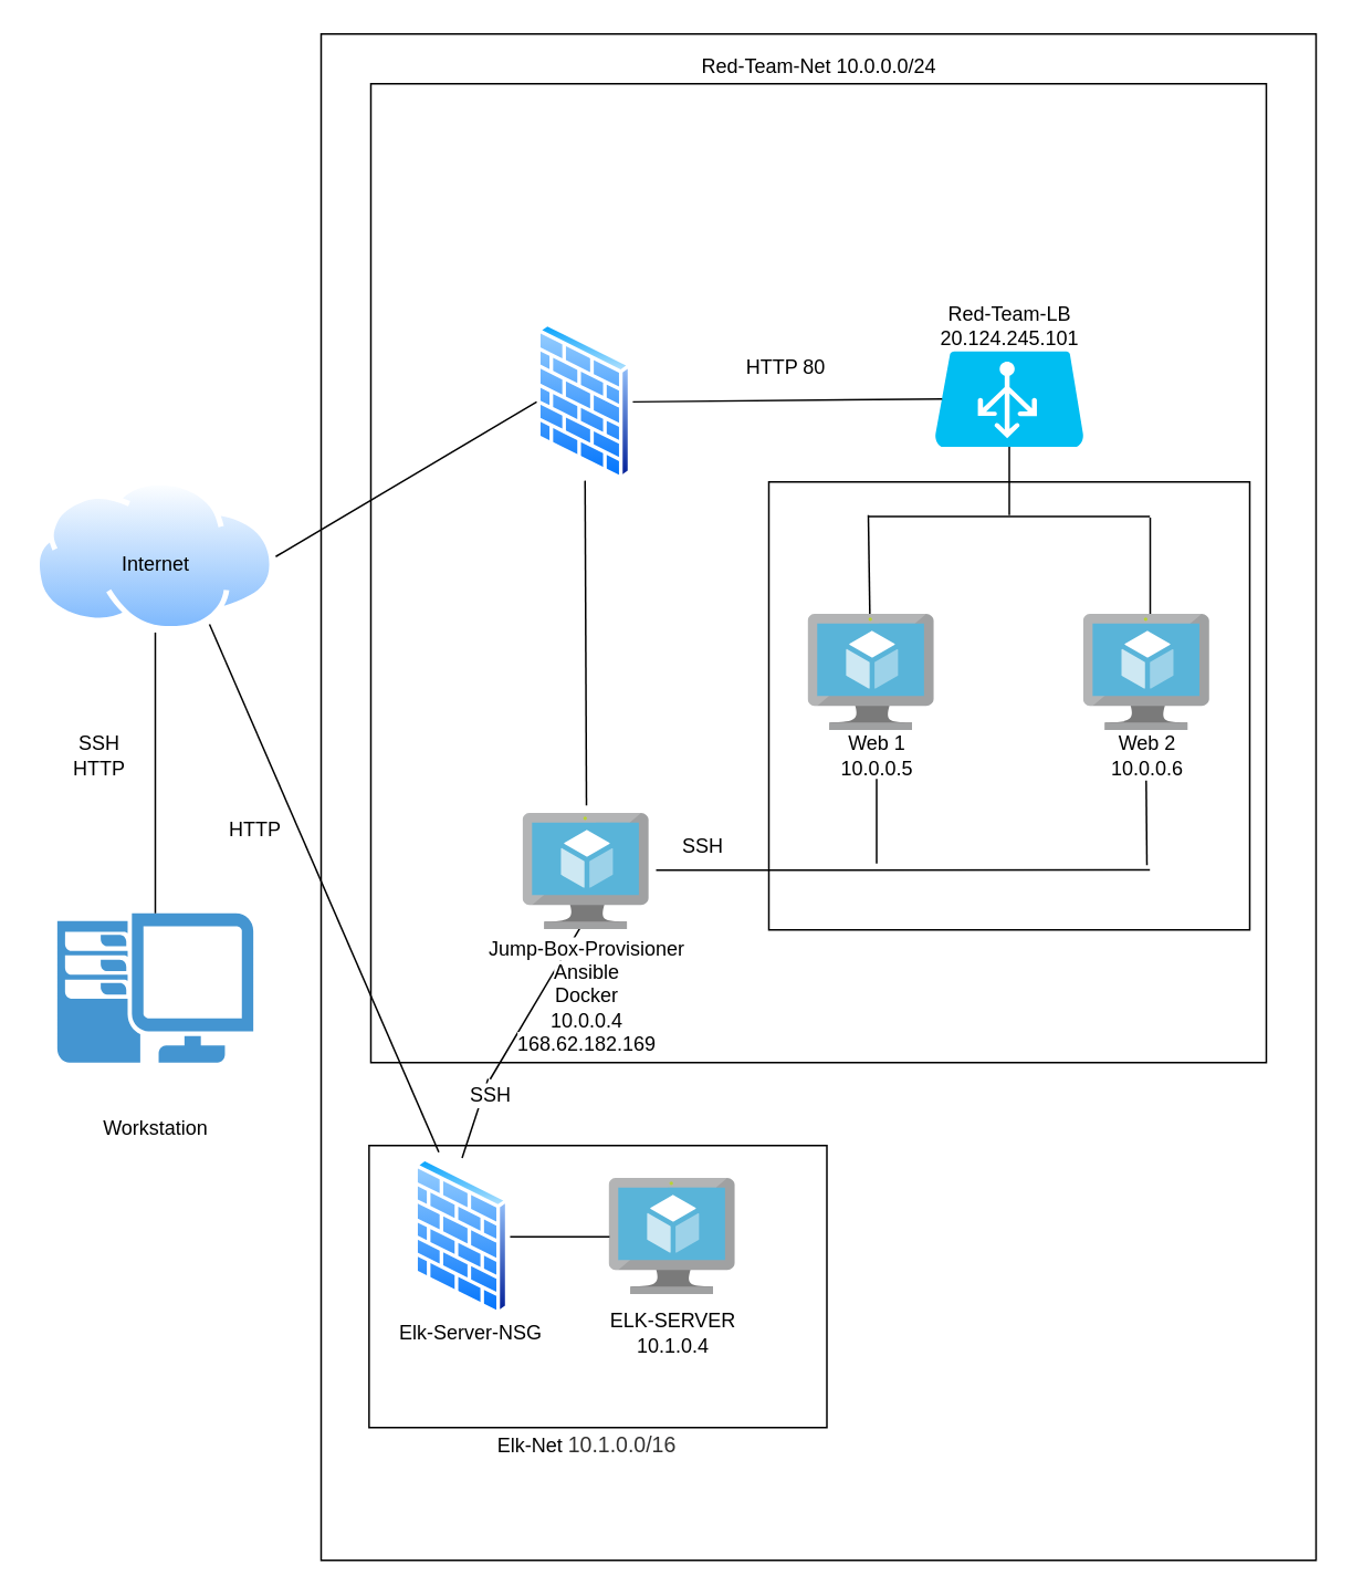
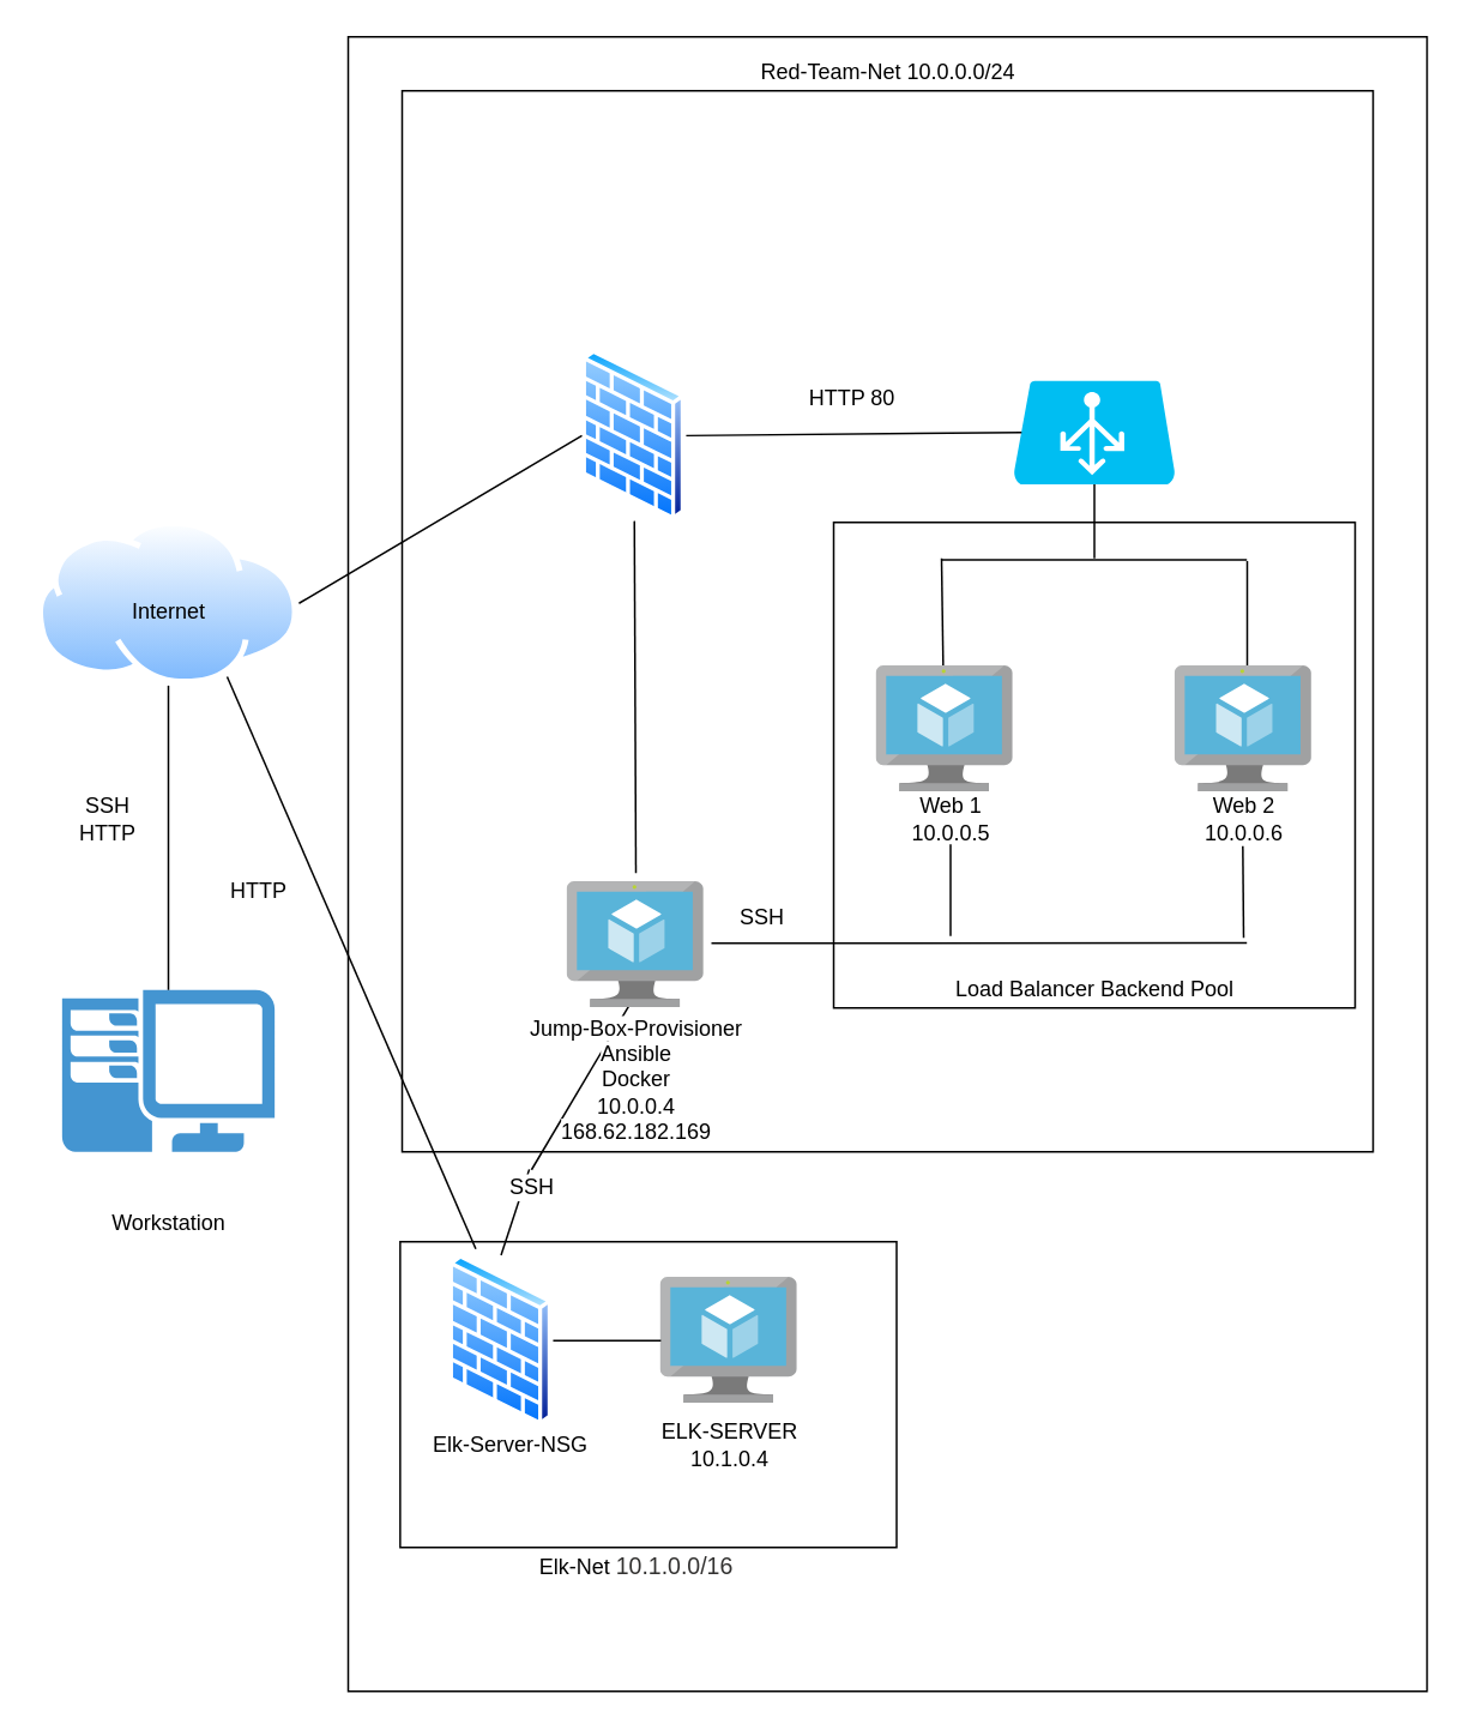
  <mxCell id="0" />
  <mxCell id="1" parent="0" />
  <mxCell id="2" value="" style="rounded=0;whiteSpace=wrap;html=1;fillColor=none;" parent="1" vertex="1"><mxGeometry x="193" y="20" width="600" height="920" as="geometry" /></mxCell>
  <mxCell id="3" value="" style="rounded=0;whiteSpace=wrap;html=1;labelBackgroundColor=#FFFFFF;fillColor=none;gradientColor=#ffffff;" vertex="1" parent="1"><mxGeometry x="221.91" y="690" width="276.09" height="170" as="geometry" /></mxCell>
  <mxCell id="4" value="" style="endArrow=none;html=1;rounded=0;entryX=0.469;entryY=-0.012;entryDx=0;entryDy=0;entryPerimeter=0;exitX=0.5;exitY=0;exitDx=0;exitDy=0;jumpStyle=none;startArrow=none;" edge="1" parent="1" source="43" target="28"><mxGeometry width="50" height="50" relative="1" as="geometry"><mxPoint x="513" y="710" as="sourcePoint" /><mxPoint x="353" y="660" as="targetPoint" /></mxGeometry></mxCell>
  <mxCell id="5" value="" style="aspect=fixed;perimeter=ellipsePerimeter;html=1;align=center;shadow=0;dashed=0;spacingTop=3;image;image=img/lib/active_directory/internet_cloud.svg;" parent="1" vertex="1"><mxGeometry x="20.38" y="289.25" width="145.24" height="91.5" as="geometry" /></mxCell>
  <mxCell id="6" value="Internet" style="text;html=1;resizable=0;autosize=1;align=center;verticalAlign=middle;points=[];fillColor=none;strokeColor=none;rounded=0;" parent="1" vertex="1"><mxGeometry x="63" y="330" width="60" height="20" as="geometry" /></mxCell>
  <mxCell id="7" value="" style="pointerEvents=1;shadow=0;dashed=0;html=1;strokeColor=none;fillColor=#4495D1;labelPosition=center;verticalLabelPosition=bottom;verticalAlign=top;align=center;outlineConnect=0;shape=mxgraph.veeam.2d.workstation;" parent="1" vertex="1"><mxGeometry x="33.9" y="550" width="118.2" height="90" as="geometry" /></mxCell>
  <mxCell id="8" value="Workstation" style="text;html=1;resizable=0;autosize=1;align=center;verticalAlign=middle;points=[];fillColor=none;strokeColor=none;rounded=0;" parent="1" vertex="1"><mxGeometry x="53" y="670" width="80" height="20" as="geometry" /></mxCell>
  <mxCell id="9" value="" style="rounded=0;whiteSpace=wrap;html=1;fillColor=none;" parent="1" vertex="1"><mxGeometry x="223" y="50" width="540" height="590" as="geometry" /></mxCell>
  <mxCell id="10" value="SSH&lt;br&gt;HTTP&lt;br&gt;" style="text;html=1;resizable=0;autosize=1;align=center;verticalAlign=middle;points=[];fillColor=none;strokeColor=none;rounded=0;" parent="1" vertex="1"><mxGeometry x="33.9" y="440" width="50" height="30" as="geometry" /></mxCell>
  <mxCell id="11" value="" style="endArrow=none;html=1;rounded=0;" parent="1" source="7" target="5" edge="1"><mxGeometry width="50" height="50" relative="1" as="geometry"><mxPoint x="92.5" y="422" as="sourcePoint" /><mxPoint x="93" y="290" as="targetPoint" /><Array as="points" /></mxGeometry></mxCell>
  <mxCell id="12" value="Red-Team-Net 10.0.0.0/24" style="text;html=1;resizable=0;autosize=1;align=center;verticalAlign=middle;points=[];fillColor=none;strokeColor=none;rounded=0;" parent="1" vertex="1"><mxGeometry x="413" y="30" width="160" height="20" as="geometry" /></mxCell>
  <mxCell id="13" value="" style="aspect=fixed;perimeter=ellipsePerimeter;html=1;align=center;shadow=0;dashed=0;spacingTop=3;image;image=img/lib/active_directory/firewall.svg;fillColor=none;" parent="1" vertex="1"><mxGeometry x="323" y="194.25" width="57.95" height="95" as="geometry" /></mxCell>
  <mxCell id="14" value="" style="endArrow=none;html=1;rounded=0;entryX=0;entryY=0.5;entryDx=0;entryDy=0;exitX=1;exitY=0.5;exitDx=0;exitDy=0;" parent="1" source="5" target="13" edge="1"><mxGeometry width="50" height="50" relative="1" as="geometry"><mxPoint x="163" y="265" as="sourcePoint" /><mxPoint x="213" y="215" as="targetPoint" /></mxGeometry></mxCell>
  <mxCell id="15" value="" style="verticalLabelPosition=bottom;html=1;verticalAlign=top;align=center;strokeColor=none;fillColor=#00BEF2;shape=mxgraph.azure.azure_load_balancer;" parent="1" vertex="1"><mxGeometry x="563" y="211.25" width="90" height="57.5" as="geometry" /></mxCell>
  <mxCell id="16" value="" style="endArrow=none;html=1;rounded=0;entryX=0.05;entryY=0.5;entryDx=0;entryDy=0;entryPerimeter=0;exitX=1;exitY=0.5;exitDx=0;exitDy=0;" parent="1" source="13" target="15" edge="1"><mxGeometry width="50" height="50" relative="1" as="geometry"><mxPoint x="403" y="266.75" as="sourcePoint" /><mxPoint x="453" y="216.75" as="targetPoint" /></mxGeometry></mxCell>
  <mxCell id="17" value="HTTP 80" style="text;html=1;resizable=0;autosize=1;align=center;verticalAlign=middle;points=[];fillColor=none;strokeColor=none;rounded=0;" parent="1" vertex="1"><mxGeometry x="443" y="211.25" width="60" height="20" as="geometry" /></mxCell>
- <mxCell id="18" value="Red-Team-LB&lt;br&gt;20.124.245.101" style="text;html=1;resizable=0;autosize=1;align=center;verticalAlign=middle;points=[];fillColor=none;strokeColor=none;rounded=0;" parent="1" vertex="1"><mxGeometry x="558" y="181.25" width="100" height="30" as="geometry" /></mxCell>
  <mxCell id="19" value="" style="endArrow=none;html=1;rounded=0;entryX=0.5;entryY=1;entryDx=0;entryDy=0;entryPerimeter=0;" parent="1" target="15" edge="1"><mxGeometry width="50" height="50" relative="1" as="geometry"><mxPoint x="608" y="310" as="sourcePoint" /><mxPoint x="623" y="300" as="targetPoint" /></mxGeometry></mxCell>
  <mxCell id="20" value="" style="endArrow=none;html=1;rounded=0;entryX=0.87;entryY=0.442;entryDx=0;entryDy=0;entryPerimeter=0;exitX=0.556;exitY=0.442;exitDx=0;exitDy=0;exitPerimeter=0;" parent="1" source="9" target="9" edge="1"><mxGeometry width="50" height="50" relative="1" as="geometry"><mxPoint x="579.18" y="311.07" as="sourcePoint" /><mxPoint x="639.12" y="311.07" as="targetPoint" /></mxGeometry></mxCell>
  <mxCell id="21" value="" style="endArrow=none;html=1;rounded=0;exitX=0.443;exitY=0.022;exitDx=0;exitDy=0;exitPerimeter=0;" parent="1" edge="1"><mxGeometry width="50" height="50" relative="1" as="geometry"><mxPoint x="524.01" y="377.017" as="sourcePoint" /><mxPoint x="523" y="310" as="targetPoint" /></mxGeometry></mxCell>
  <mxCell id="22" value="" style="endArrow=none;html=1;rounded=0;exitX=0.429;exitY=-0.025;exitDx=0;exitDy=0;exitPerimeter=0;" parent="1" edge="1"><mxGeometry width="50" height="50" relative="1" as="geometry"><mxPoint x="693.03" y="373.99" as="sourcePoint" /><mxPoint x="693" y="311.49" as="targetPoint" /></mxGeometry></mxCell>
  <mxCell id="23" value="Web 1&lt;br&gt;10.0.0.5" style="text;html=1;resizable=0;autosize=1;align=center;verticalAlign=middle;points=[];fillColor=none;strokeColor=none;rounded=0;" parent="1" vertex="1"><mxGeometry x="498" y="440" width="60" height="30" as="geometry" /></mxCell>
  <mxCell id="24" value="Web 2&lt;br&gt;10.0.0.6" style="text;html=1;resizable=0;autosize=1;align=center;verticalAlign=middle;points=[];fillColor=none;strokeColor=none;rounded=0;" parent="1" vertex="1"><mxGeometry x="661.05" y="440" width="60" height="30" as="geometry" /></mxCell>
  <mxCell id="25" value="" style="sketch=0;aspect=fixed;html=1;points=[];align=center;image;fontSize=12;image=img/lib/mscae/Virtual_Machine.svg;fillColor=none;" parent="1" vertex="1"><mxGeometry x="486.91" y="370" width="76.09" height="70" as="geometry" /></mxCell>
  <mxCell id="26" value="" style="sketch=0;aspect=fixed;html=1;points=[];align=center;image;fontSize=12;image=img/lib/mscae/Virtual_Machine.svg;fillColor=none;" parent="1" vertex="1"><mxGeometry x="653" y="370" width="76.09" height="70" as="geometry" /></mxCell>
  <mxCell id="27" value="" style="sketch=0;aspect=fixed;html=1;points=[];align=center;image;fontSize=12;image=img/lib/mscae/Virtual_Machine.svg;fillColor=none;" parent="1" vertex="1"><mxGeometry x="314.95" y="490" width="76.09" height="70" as="geometry" /></mxCell>
  <mxCell id="28" value="&lt;span style=&quot;background-color: rgb(255 , 255 , 255)&quot;&gt;Jump-Box-Provisioner&lt;br&gt;Ansible&lt;br&gt;Docker&lt;br&gt;10.0.0.4&lt;br&gt;168.62.182.169&lt;/span&gt;" style="text;html=1;resizable=0;autosize=1;align=center;verticalAlign=middle;points=[];fillColor=none;strokeColor=none;rounded=0;gradientColor=#ffffff;" parent="1" vertex="1"><mxGeometry x="288" y="560" width="130" height="80" as="geometry" /></mxCell>
  <mxCell id="29" value="" style="endArrow=none;html=1;rounded=0;exitX=0.5;exitY=-0.071;exitDx=0;exitDy=0;exitPerimeter=0;" parent="1" source="27" target="13" edge="1"><mxGeometry width="50" height="50" relative="1" as="geometry"><mxPoint x="326.97" y="380" as="sourcePoint" /><mxPoint x="376.97" y="330" as="targetPoint" /></mxGeometry></mxCell>
  <mxCell id="30" value="" style="endArrow=none;html=1;rounded=0;exitX=1.052;exitY=0.486;exitDx=0;exitDy=0;exitPerimeter=0;entryX=0.87;entryY=0.803;entryDx=0;entryDy=0;entryPerimeter=0;" parent="1" source="27" target="9" edge="1"><mxGeometry width="50" height="50" relative="1" as="geometry"><mxPoint x="418" y="520" as="sourcePoint" /><mxPoint x="673" y="524" as="targetPoint" /></mxGeometry></mxCell>
  <mxCell id="31" value="" style="endArrow=none;html=1;rounded=0;entryX=0.5;entryY=0.967;entryDx=0;entryDy=0;entryPerimeter=0;" parent="1" target="23" edge="1"><mxGeometry width="50" height="50" relative="1" as="geometry"><mxPoint x="528" y="520" as="sourcePoint" /><mxPoint x="523" y="470" as="targetPoint" /></mxGeometry></mxCell>
  <mxCell id="32" value="" style="endArrow=none;html=1;rounded=0;entryX=0.5;entryY=0.967;entryDx=0;entryDy=0;entryPerimeter=0;" parent="1" edge="1"><mxGeometry width="50" height="50" relative="1" as="geometry"><mxPoint x="691" y="521" as="sourcePoint" /><mxPoint x="690.55" y="470" as="targetPoint" /></mxGeometry></mxCell>
  <mxCell id="33" value="" style="rounded=0;whiteSpace=wrap;html=1;fillColor=none;" parent="1" vertex="1"><mxGeometry x="463" y="290" width="290" height="270" as="geometry" /></mxCell>
+ <mxCell id="34" value="Load Balancer Backend Pool" style="text;html=1;resizable=0;autosize=1;align=center;verticalAlign=middle;points=[];fillColor=none;strokeColor=none;rounded=0;" parent="1" vertex="1"><mxGeometry x="523" y="540" width="170" height="20" as="geometry" /></mxCell>
  <mxCell id="35" value="SSH" style="text;html=1;resizable=0;autosize=1;align=center;verticalAlign=middle;points=[];fillColor=none;strokeColor=none;rounded=0;" parent="1" vertex="1"><mxGeometry x="403" y="500" width="40" height="20" as="geometry" /></mxCell>
  <mxCell id="36" value="" style="sketch=0;aspect=fixed;html=1;points=[];align=center;image;fontSize=12;image=img/lib/mscae/Virtual_Machine.svg;fillColor=none;" vertex="1" parent="1"><mxGeometry x="366.91" y="710" width="76.09" height="70" as="geometry" /></mxCell>
  <mxCell id="37" value="" style="aspect=fixed;perimeter=ellipsePerimeter;html=1;align=center;shadow=0;dashed=0;spacingTop=3;image;image=img/lib/active_directory/firewall.svg;fillColor=none;" vertex="1" parent="1"><mxGeometry x="249.02" y="697.5" width="57.95" height="95" as="geometry" /></mxCell>
  <mxCell id="38" value="Elk-Server-NSG" style="text;html=1;resizable=0;autosize=1;align=center;verticalAlign=middle;points=[];fillColor=none;strokeColor=none;rounded=0;" vertex="1" parent="1"><mxGeometry x="233" y="792.5" width="100" height="20" as="geometry" /></mxCell>
  <mxCell id="39" value="ELK-SERVER&lt;br&gt;10.1.0.4" style="text;html=1;resizable=0;autosize=1;align=center;verticalAlign=middle;points=[];fillColor=none;strokeColor=none;rounded=0;" vertex="1" parent="1"><mxGeometry x="359.96" y="787.5" width="90" height="30" as="geometry" /></mxCell>
  <mxCell id="40" value="" style="endArrow=none;html=1;rounded=0;exitX=1;exitY=0.5;exitDx=0;exitDy=0;" edge="1" parent="1" source="37" target="36"><mxGeometry width="50" height="50" relative="1" as="geometry"><mxPoint x="378" y="790" as="sourcePoint" /><mxPoint x="428" y="740" as="targetPoint" /></mxGeometry></mxCell>
  <mxCell id="41" value="Elk-Net&amp;nbsp;&lt;span style=&quot;font-weight: inherit ; color: rgb(50 , 49 , 48) ; font-family: &amp;#34;az_ea_font&amp;#34; , &amp;#34;segoe ui&amp;#34; , &amp;#34;az_font&amp;#34; , , , &amp;#34;blinkmacsystemfont&amp;#34; , &amp;#34;roboto&amp;#34; , &amp;#34;oxygen&amp;#34; , &amp;#34;ubuntu&amp;#34; , &amp;#34;cantarell&amp;#34; , &amp;#34;open sans&amp;#34; , &amp;#34;helvetica neue&amp;#34; , sans-serif ; font-size: 13px&quot;&gt;10.1.0.0/16&lt;br&gt;&lt;/span&gt;" style="text;html=1;resizable=0;autosize=1;align=center;verticalAlign=middle;points=[];fillColor=none;strokeColor=none;rounded=0;labelBackgroundColor=#FFFFFF;" vertex="1" parent="1"><mxGeometry x="293" y="860" width="120" height="20" as="geometry" /></mxCell>
  <mxCell id="42" value="" style="endArrow=none;html=1;rounded=0;entryX=0.469;entryY=-0.012;entryDx=0;entryDy=0;entryPerimeter=0;exitX=0.5;exitY=0;exitDx=0;exitDy=0;jumpStyle=none;" edge="1" parent="1" source="37" target="43"><mxGeometry width="50" height="50" relative="1" as="geometry"><mxPoint x="277.995" y="697.5" as="sourcePoint" /><mxPoint x="348.97" y="559.04" as="targetPoint" /></mxGeometry></mxCell>
  <mxCell id="43" value="SSH" style="text;html=1;resizable=0;autosize=1;align=center;verticalAlign=middle;points=[];fillColor=none;strokeColor=none;rounded=0;labelBackgroundColor=#FFFFFF;rotation=0;" vertex="1" parent="1"><mxGeometry x="274.95" y="650" width="40" height="20" as="geometry" /></mxCell>
  <mxCell id="44" value="" style="endArrow=none;html=1;rounded=0;jumpStyle=none;exitX=0.75;exitY=1;exitDx=0;exitDy=0;entryX=0.258;entryY=-0.037;entryDx=0;entryDy=0;entryPerimeter=0;" edge="1" parent="1" source="5" target="37"><mxGeometry width="50" height="50" relative="1" as="geometry"><mxPoint x="263" y="520" as="sourcePoint" /><mxPoint x="306.97" y="485" as="targetPoint" /></mxGeometry></mxCell>
- <mxCell id="45" value="HTTP" style="text;html=1;resizable=0;autosize=1;align=center;verticalAlign=middle;points=[];fillColor=none;strokeColor=none;rounded=0;labelBackgroundColor=#FFFFFF;" vertex="1" parent="1"><mxGeometry x="128" y="490" width="50" height="20" as="geometry" /></mxCell>
+ <mxCell id="45" value="HTTP" style="text;html=1;resizable=0;autosize=1;align=center;verticalAlign=middle;points=[];fillColor=none;strokeColor=none;rounded=0;labelBackgroundColor=#FFFFFF;" vertex="1" parent="1"><mxGeometry x="118" y="485" width="50" height="20" as="geometry" /></mxCell>
